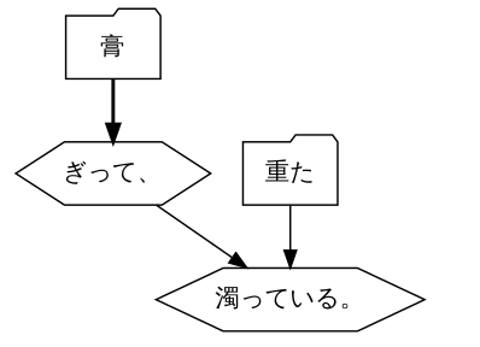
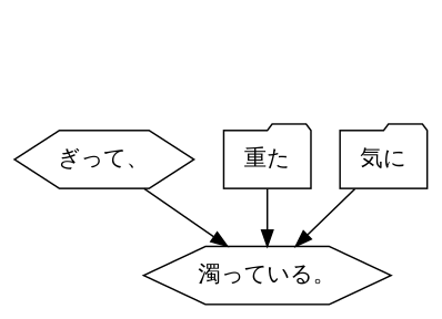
  digraph {
    node [shape=folder]
    edge [style=solid]
-   n1 [label="膏"]
    n2 [label="ぎって、" shape=hexagon]
    n3 [label="濁っている。" shape=hexagon]
    n4 [label="重た"]
-   n1 -> n2 [style=bold]
+   n5 [label="気に"]
    n2 -> n3
    n4 -> n3
+   n5 -> n3
  }
